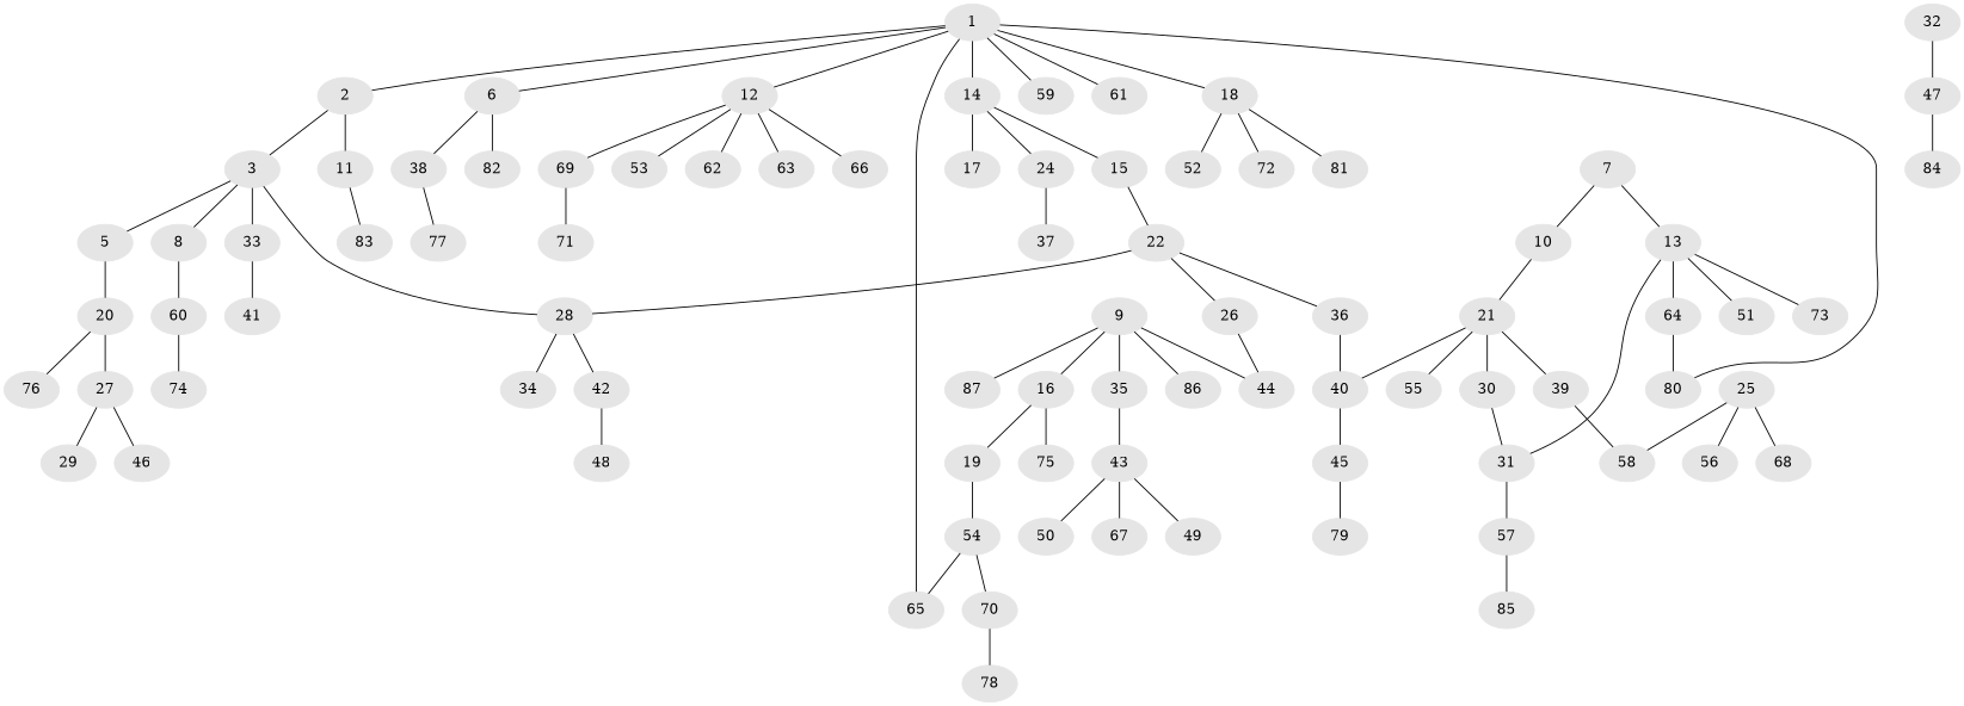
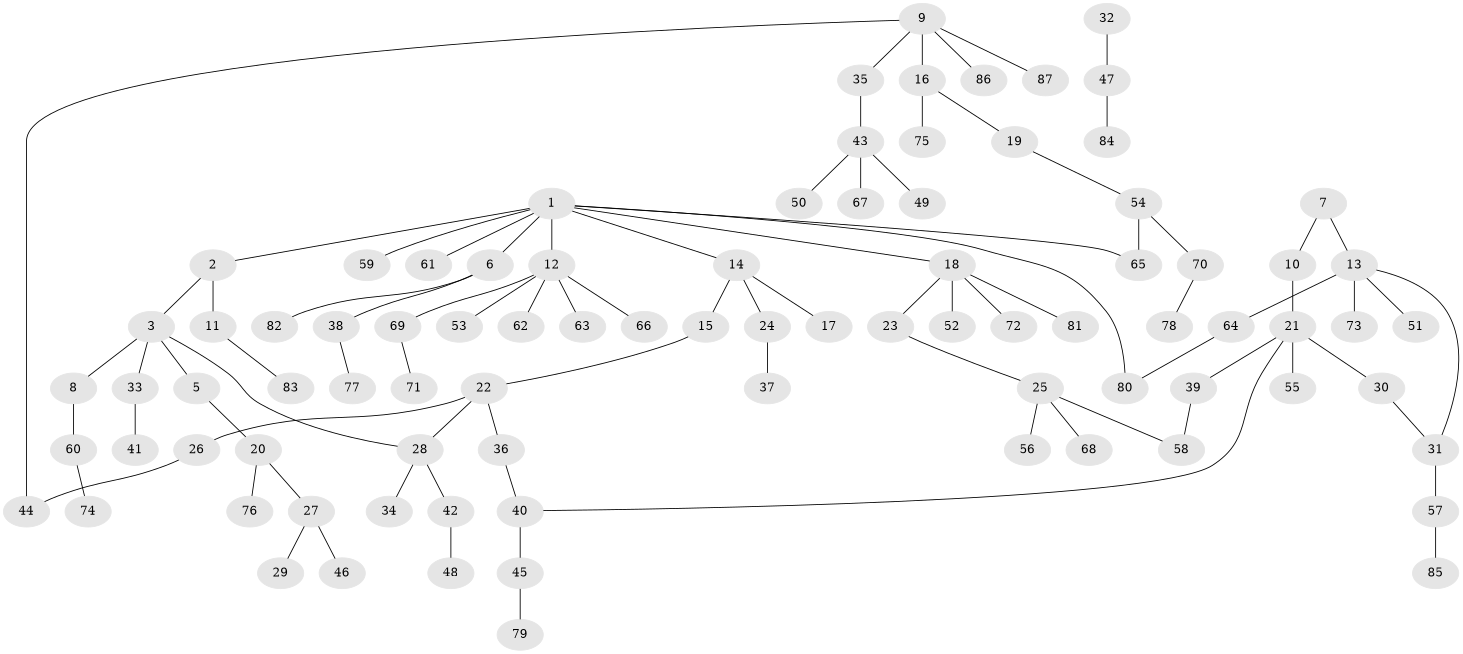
  graph {
    node [color=gray90 style=filled]
    1
    2
    6
    12
    14
    18
    59
    61
    65
    80
    3
    11
    38
    82
    53
    62
    63
    66
    69
    15
    17
    24
+   23
    52
    72
    81
    5
    8
    28
    33
    83
    20
    60
    34
    42
    41
    7
    10
    13
    9
    16
    35
    44
    86
    87
    27
    76
    77
    21
    31
    51
    64
    73
    32
    47
    74
    19
    75
    43
    30
    39
    40
    55
    71
    57
    22
    37
    26
    36
    54
    25
    70
    29
    46
    58
    45
    56
    68
    48
    85
    84
    49
    50
    67
    79
    78
    1 -- 2
    1 -- 6
    1 -- 12
    1 -- 14
    1 -- 18
    1 -- 59
    1 -- 61
    1 -- 65
    1 -- 80
    2 -- 3
    2 -- 11
    6 -- 38
    6 -- 82
    12 -- 53
    12 -- 62
    12 -- 63
    12 -- 66
    12 -- 69
    14 -- 15
    14 -- 17
    14 -- 24
+   18 -- 23
    18 -- 52
    18 -- 72
    18 -- 81
    3 -- 5
    3 -- 8
    3 -- 28
    3 -- 33
    11 -- 83
    38 -- 77
    69 -- 71
    15 -- 22
    24 -- 37
+   23 -- 25
    5 -- 20
    8 -- 60
    28 -- 34
    28 -- 42
    33 -- 41
    20 -- 27
    20 -- 76
    60 -- 74
    42 -- 48
    7 -- 10
    7 -- 13
    10 -- 21
    13 -- 31
    13 -- 51
    13 -- 64
    13 -- 73
    9 -- 16
    9 -- 35
    9 -- 44
    9 -- 86
    9 -- 87
    16 -- 19
    16 -- 75
    35 -- 43
    27 -- 29
    27 -- 46
    21 -- 30
    21 -- 39
    21 -- 40
    21 -- 55
    31 -- 57
    64 -- 80
    32 -- 47
    47 -- 84
    19 -- 54
    43 -- 49
    43 -- 50
    43 -- 67
    30 -- 31
    39 -- 58
    40 -- 45
    57 -- 85
    22 -- 28
    22 -- 26
    22 -- 36
    26 -- 44
    36 -- 40
    54 -- 65
    54 -- 70
    25 -- 58
    25 -- 56
    25 -- 68
    70 -- 78
    45 -- 79
  }
